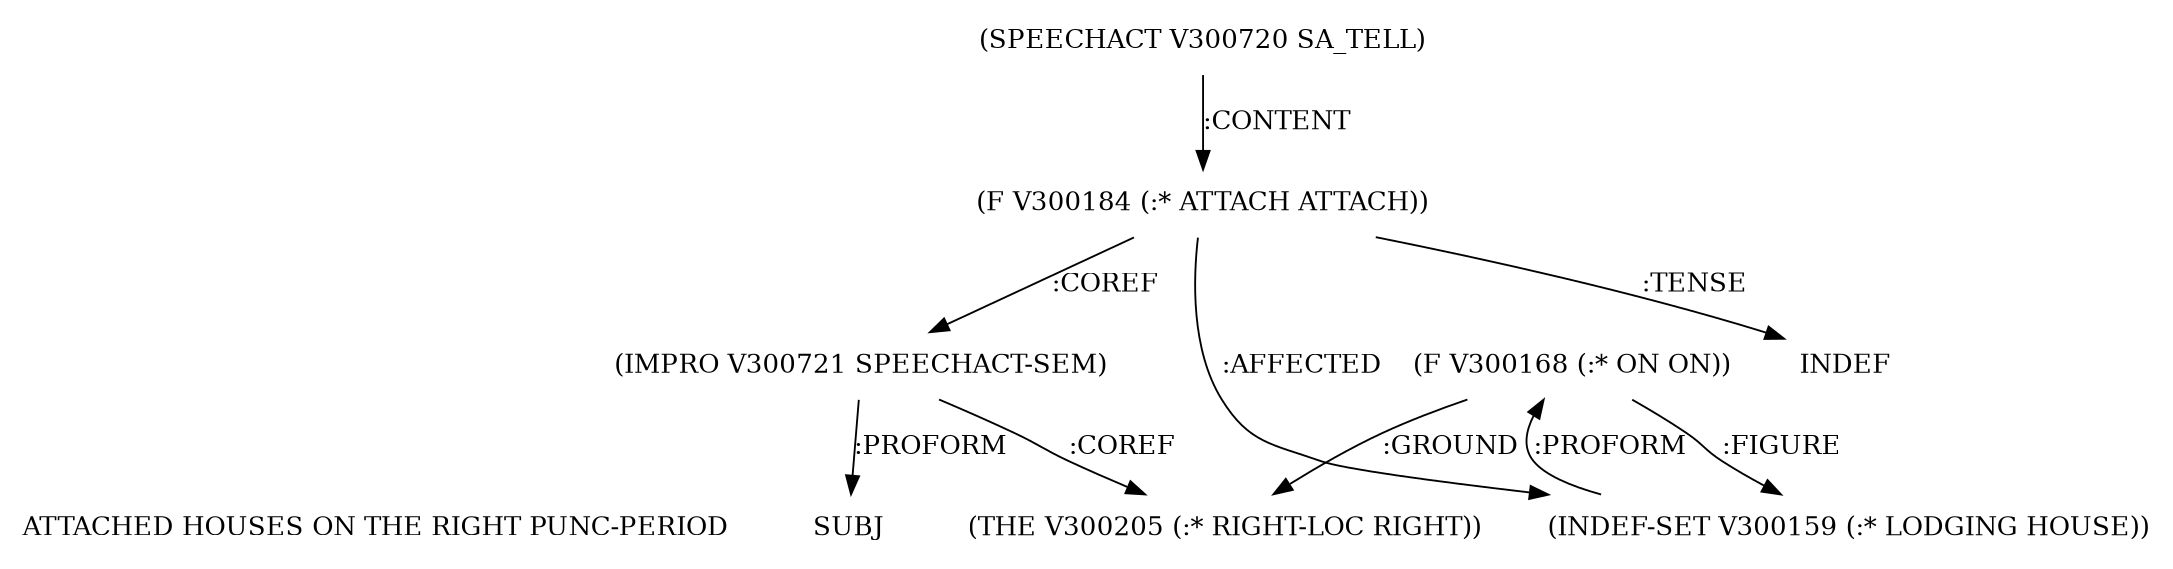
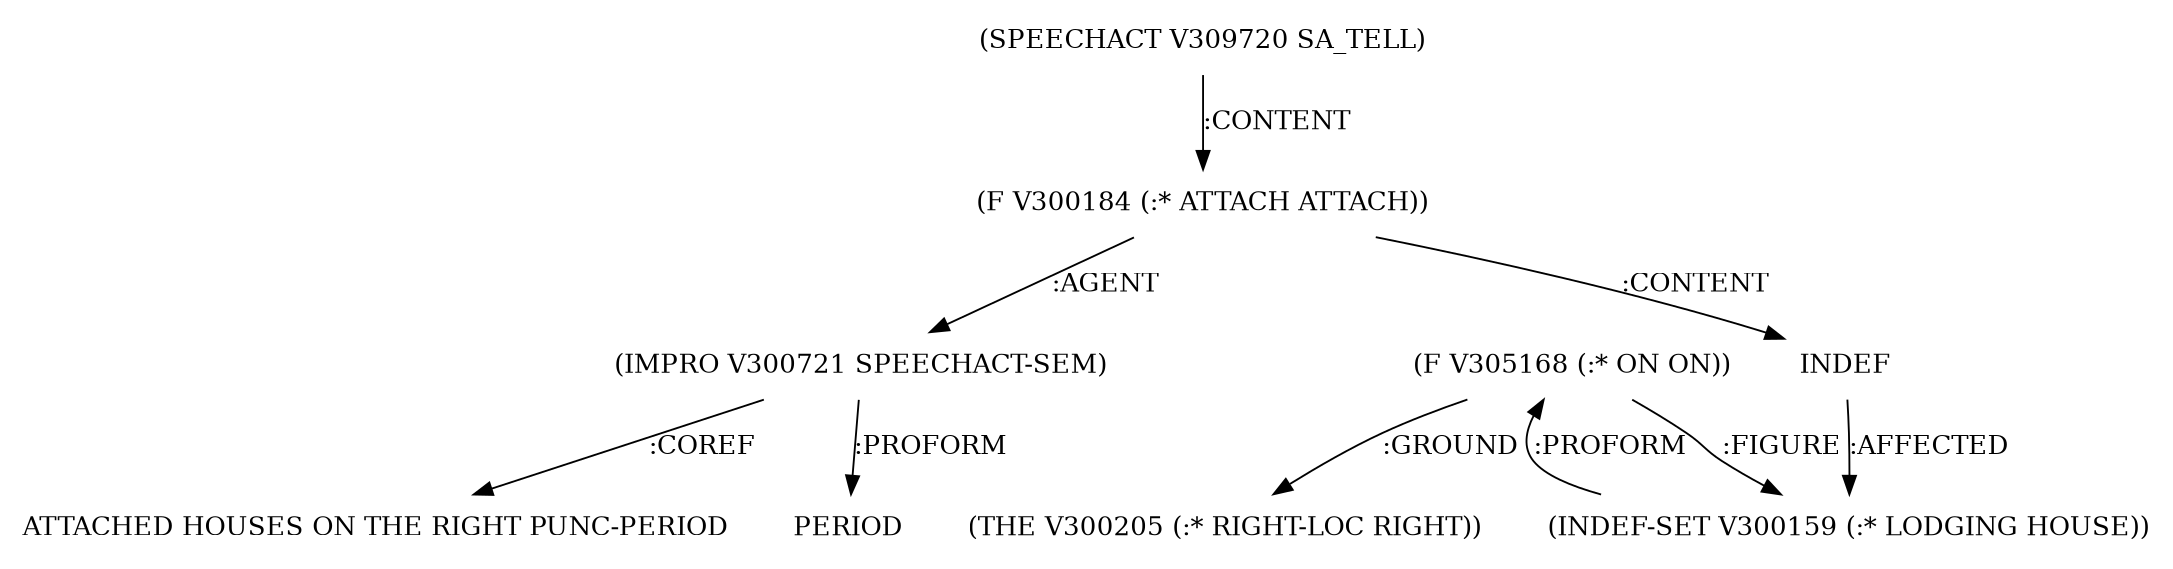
  digraph {
    fontname="DejaVu Serif"
    node [fontname="DejaVu Serif" shape=none]
    edge [fontname="DejaVu Serif"]
    "ATTACHED HOUSES ON THE RIGHT PUNC-PERIOD"
-   n2 [label="(SPEECHACT V300720 SA_TELL)"]
+   n2 [label="(SPEECHACT V309720 SA_TELL)"]
    n3 [label="(F V300184 (:* ATTACH ATTACH))"]
    n4 [label="(IMPRO V300721 SPEECHACT-SEM)"]
    n5 [label="(INDEF-SET V300159 (:* LODGING HOUSE))"]
    n6 [label=INDEF]
-   n7 [label=SUBJ]
+   n7 [label=PERIOD]
    n8 [label="(THE V300205 (:* RIGHT-LOC RIGHT))"]
-   n9 [label="(F V300168 (:* ON ON))"]
+   n9 [label="(F V305168 (:* ON ON))"]
    n2 -> n3 [label=":CONTENT"]
-   n3 -> n4 [label=":COREF"]
-   n3 -> n5 [label=":AFFECTED"]
-   n3 -> n6 [label=":TENSE"]
+   n3 -> n4 [label=":AGENT"]
+   n6 -> n5 [label=":AFFECTED"]
+   n3 -> n6 [label=":CONTENT"]
    n4 -> n7 [label=":PROFORM"]
-   n4 -> n8 [label=":COREF"]
+   n4 -> "ATTACHED HOUSES ON THE RIGHT PUNC-PERIOD" [label=":COREF"]
    n5 -> n9 [label=":PROFORM"]
    n9 -> n5 [label=":FIGURE"]
    n9 -> n8 [label=":GROUND"]
  }
